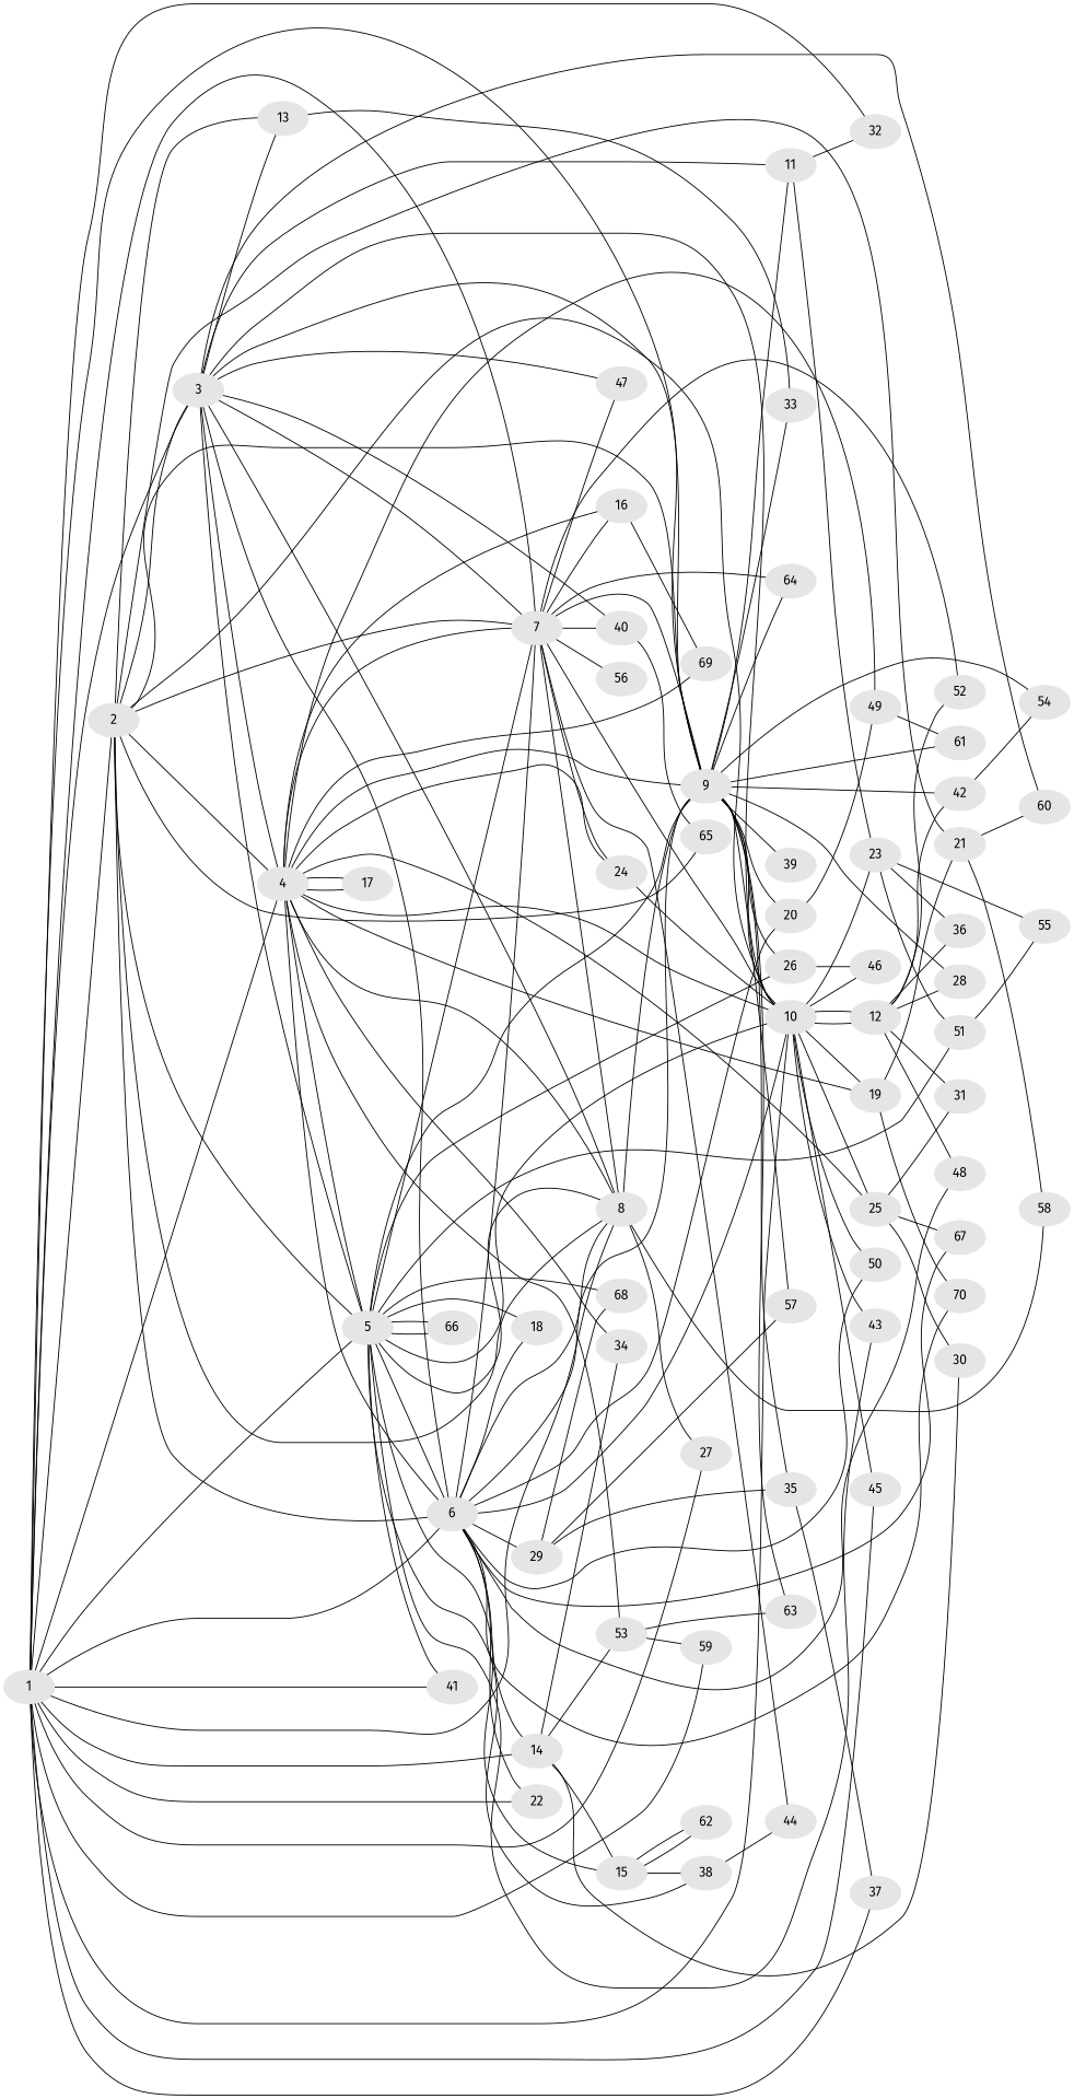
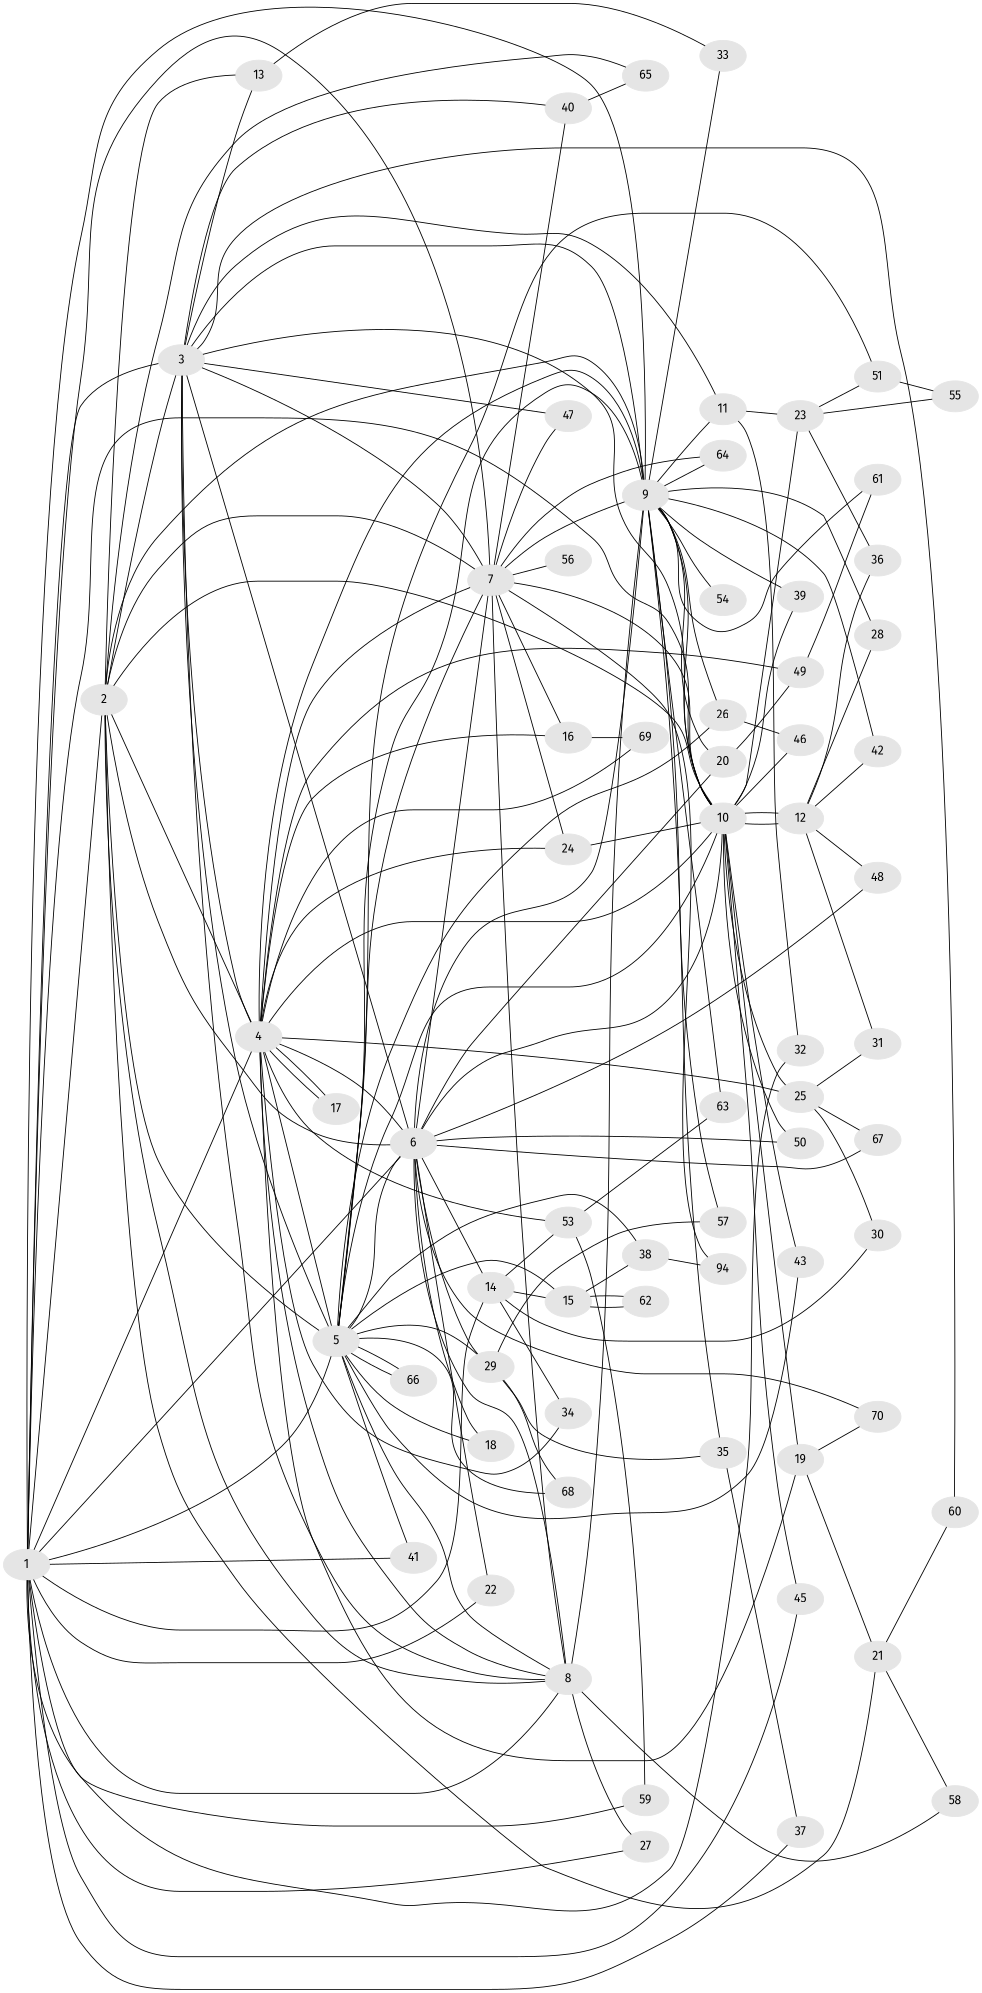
  graph {
    fontname="Fira Sans"
    rankdir=LR
    node [color=gray90 fontname="Fira Sans" style=filled]
    edge [fontname="Fira Sans"]
    1
    2
    3
    4
    5
    6
    7
    8
    9
    10
    14
    22
    27
    32
    37
    41
    45
    59
    13
    21
    65
    11
    40
    47
    60
    16
    17
    19
    24
    25
    34
    49
    53
    69
    15
    18
    26
    29
    38
    43
    51
    66
    68
    20
    48
    50
    67
    70
-   44
-   52
+   44 [label=94]
    56
    64
    58
    28
    33
    35
    39
    42
    54
    57
    61
    63
    12
    23
    46
    30
    31
    62
    55
    36
    1 -- 2
    1 -- 3
    1 -- 4
    1 -- 5
    1 -- 6
    1 -- 7
    1 -- 8
    1 -- 9
    1 -- 10
    1 -- 14
    1 -- 22
    1 -- 27
    1 -- 32
    1 -- 37
    1 -- 41
    1 -- 45
    1 -- 59
    2 -- 3
    2 -- 4
    2 -- 5
    2 -- 6
    2 -- 7
    2 -- 8
    2 -- 9
    2 -- 10
    2 -- 13
    2 -- 21
    2 -- 65
    3 -- 4
    3 -- 5
    3 -- 6
    3 -- 7
    3 -- 8
    3 -- 9
    3 -- 10
    3 -- 13
    3 -- 11
    3 -- 40
    3 -- 47
    3 -- 60
    4 -- 5
    4 -- 6
    4 -- 7
    4 -- 8
    4 -- 9
    4 -- 10
    4 -- 16
    4 -- 17
    4 -- 17
    4 -- 19
    4 -- 24
    4 -- 25
    4 -- 34
    4 -- 49
    4 -- 53
    4 -- 69
    5 -- 6
    5 -- 7
    5 -- 8
    5 -- 9
    5 -- 10
    5 -- 41
    5 -- 15
    5 -- 18
    5 -- 26
+   5 -- 29
    5 -- 38
    5 -- 43
    5 -- 51
    5 -- 66
    5 -- 66
    5 -- 68
    6 -- 7
    6 -- 8
    6 -- 9
    6 -- 10
    6 -- 14
    6 -- 22
    6 -- 18
    6 -- 29
    6 -- 20
    6 -- 48
    6 -- 50
    6 -- 67
    6 -- 70
    7 -- 8
    7 -- 9
    7 -- 10
    7 -- 40
    7 -- 47
    7 -- 16
    7 -- 24
    7 -- 44
-   7 -- 52
    7 -- 56
    7 -- 64
    8 -- 9
    8 -- 27
    8 -- 58
    9 -- 10
    9 -- 11
    9 -- 26
    9 -- 20
    9 -- 64
    9 -- 28
    9 -- 33
    9 -- 35
    9 -- 39
    9 -- 42
    9 -- 54
    9 -- 57
    9 -- 61
    9 -- 63
    10 -- 45
    10 -- 19
    10 -- 25
    10 -- 43
    10 -- 50
+   10 -- 39
    10 -- 12
    10 -- 12
    10 -- 23
    10 -- 46
    14 -- 34
    14 -- 53
    14 -- 15
    14 -- 30
    13 -- 33
    21 -- 60
    21 -- 58
    11 -- 32
    11 -- 23
    40 -- 65
    16 -- 69
    19 -- 21
    19 -- 70
    24 -- 10
    25 -- 67
    25 -- 30
    25 -- 31
    49 -- 61
    53 -- 59
    53 -- 63
    15 -- 38
    15 -- 62
    15 -- 62
    26 -- 46
    29 -- 68
    29 -- 35
    29 -- 57
    38 -- 44
    51 -- 55
    20 -- 49
    35 -- 37
-   42 -- 54
    12 -- 48
-   12 -- 52
    12 -- 28
    12 -- 42
    12 -- 31
    12 -- 36
    23 -- 51
    23 -- 55
    23 -- 36
  }
